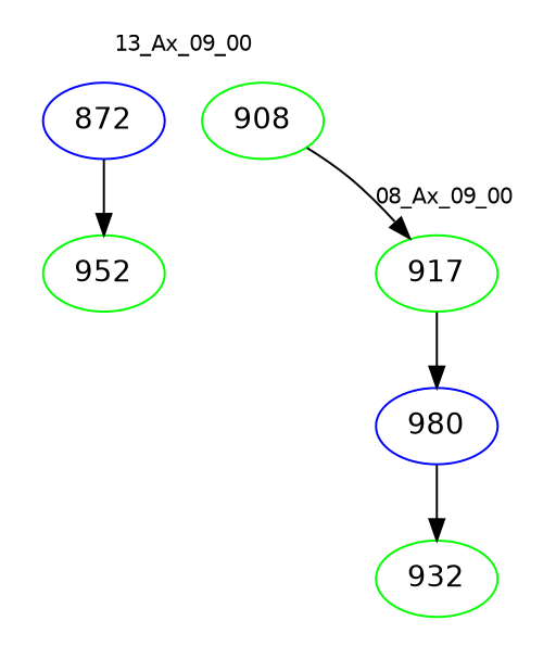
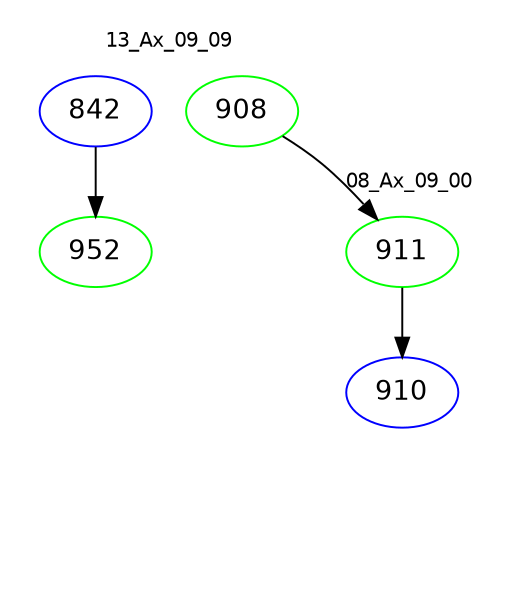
  digraph {
    fontname="DejaVu Sans"
    node [color=green fontname="DejaVu Sans"]
    edge [color=black fontname="DejaVu Sans"]
    n1 [label=908]
-   n2 [color=blue label=872]
+   n2 [color=blue label=842]
    n3 [label=952]
-   n4 [label=917]
-   n5 [color=blue label=980]
-   n6 [label=932]
+   n4 [label=911]
+   n5 [color=blue label=910]
    subgraph cluster_1 {
      color=white
      fontsize=10
-     label="13_Ax_09_00"
+     label="13_Ax_09_09"
      n1
      n2
      n3
    }
    subgraph cluster_2 {
      color=white
      fontsize=10
      label="08_Ax_09_00"
      n4
      n5
-     n6
    }
    n1 -> n4
    n2 -> n3
    n4 -> n5
-   n5 -> n6
  }
